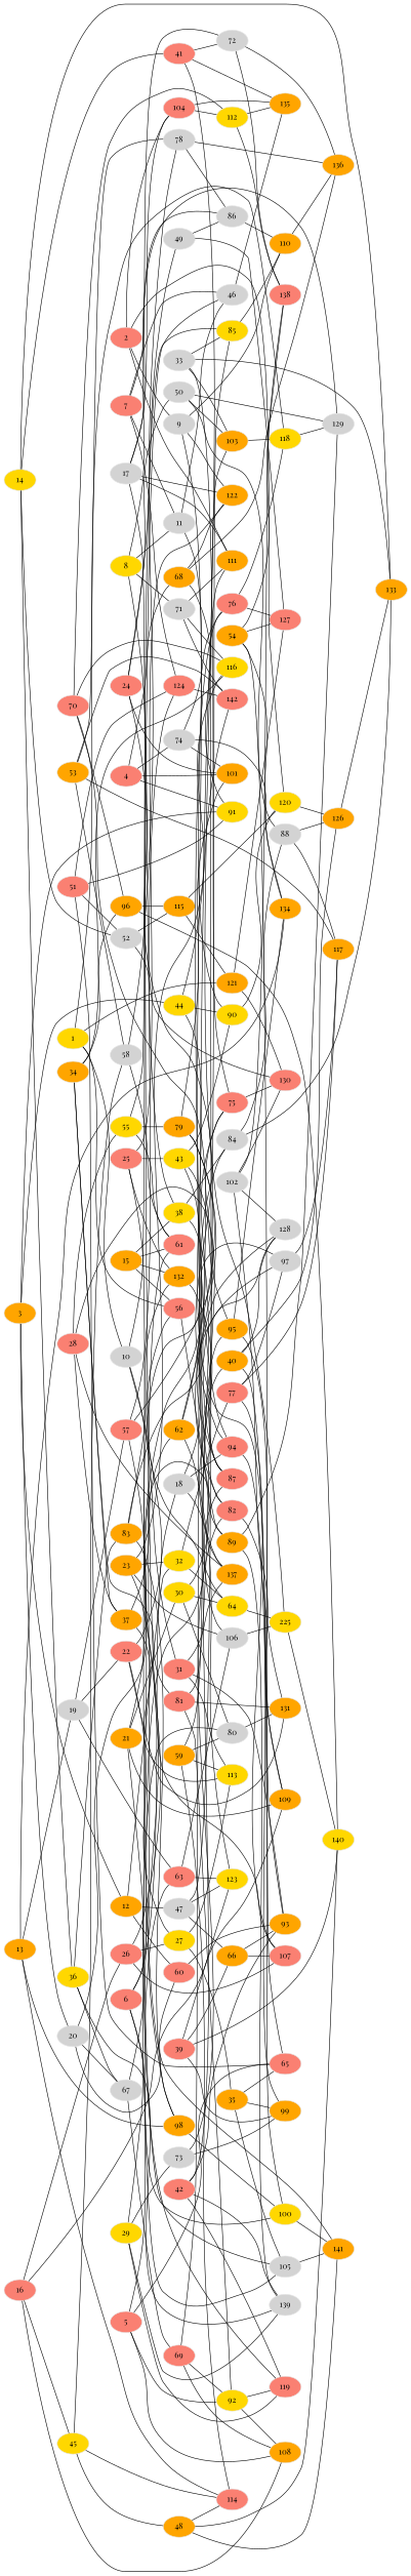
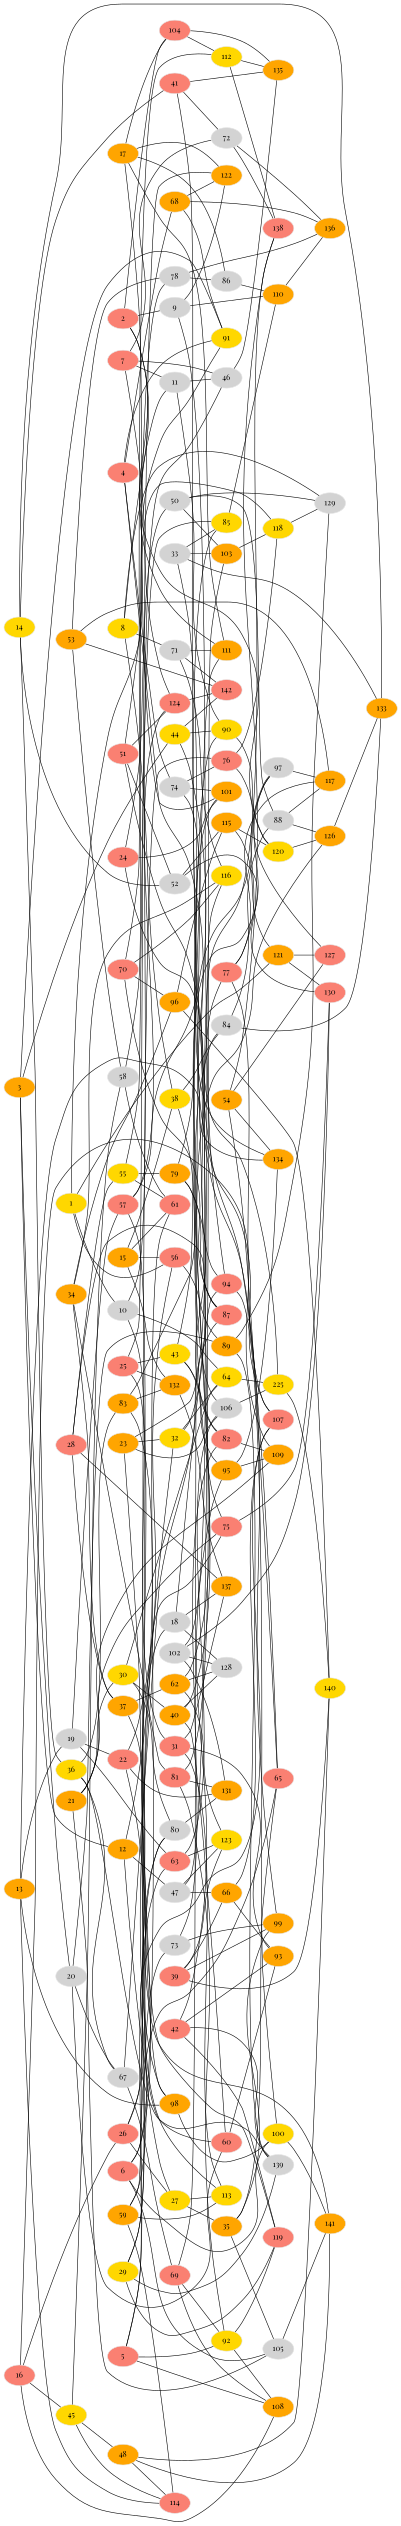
  graph {
    fontname="Playfair Display"
    rankdir=LR
    node [color=gray90 fillcolor=orange fontname="Playfair Display" style=filled]
    edge [fontname="Playfair Display"]
    1 [fillcolor=gold]
    10 [fillcolor=lightgrey]
    56 [fillcolor=salmon]
    118 [fillcolor=gold]
    121
    46 [fillcolor=lightgrey]
    31 [fillcolor=salmon]
    64 [fillcolor=gold]
    89
    129 [fillcolor=lightgrey]
    127 [fillcolor=salmon]
    130 [fillcolor=salmon]
    2 [fillcolor=salmon]
    9 [fillcolor=lightgrey]
    104 [fillcolor=salmon]
    111
    120 [fillcolor=gold]
    94 [fillcolor=salmon]
    110
    122
    135
    112 [fillcolor=gold]
    126
    3
    12
    20 [fillcolor=lightgrey]
    44 [fillcolor=gold]
    91 [fillcolor=gold]
    32 [fillcolor=gold]
    47 [fillcolor=lightgrey]
    60 [fillcolor=salmon]
    67 [fillcolor=lightgrey]
    90 [fillcolor=gold]
    99
    142 [fillcolor=salmon]
    4 [fillcolor=salmon]
    68
    74 [fillcolor=lightgrey]
    101
    136
    134
    76 [fillcolor=salmon]
    5 [fillcolor=salmon]
    63 [fillcolor=salmon]
    65 [fillcolor=salmon]
    92 [fillcolor=gold]
    108
    106 [fillcolor=lightgrey]
    123 [fillcolor=gold]
    119 [fillcolor=salmon]
    6 [fillcolor=salmon]
    18 [fillcolor=lightgrey]
    61 [fillcolor=salmon]
    100 [fillcolor=gold]
    105 [fillcolor=lightgrey]
    128 [fillcolor=lightgrey]
    137
    141
    7 [fillcolor=salmon]
    11 [fillcolor=lightgrey]
    72 [fillcolor=lightgrey]
    124 [fillcolor=salmon]
    138 [fillcolor=salmon]
    8 [fillcolor=gold]
    38 [fillcolor=gold]
    71 [fillcolor=lightgrey]
    84 [fillcolor=lightgrey]
    116 [fillcolor=gold]
    113 [fillcolor=gold]
    93
    n71 [fillcolor=gold label=225]
    77 [fillcolor=salmon]
    103
    66
    19 [fillcolor=lightgrey]
    13
    98
    114 [fillcolor=salmon]
    22 [fillcolor=salmon]
    57 [fillcolor=salmon]
    14 [fillcolor=gold]
    36 [fillcolor=gold]
    41 [fillcolor=salmon]
    52 [fillcolor=lightgrey]
    133
    139 [fillcolor=lightgrey]
    83
    115
    15
    132
    16 [fillcolor=salmon]
    26 [fillcolor=salmon]
    45 [fillcolor=gold]
    109
    107 [fillcolor=salmon]
    75 [fillcolor=salmon]
    27 [fillcolor=gold]
    48
    58 [fillcolor=lightgrey]
-   17 [fillcolor=lightgrey]
+   17
    86 [fillcolor=lightgrey]
    131
    97 [fillcolor=lightgrey]
    87 [fillcolor=salmon]
    69 [fillcolor=salmon]
    21
    30 [fillcolor=gold]
    80 [fillcolor=lightgrey]
    40
    35
    23
    24 [fillcolor=salmon]
-   49 [fillcolor=lightgrey]
    50 [fillcolor=lightgrey]
    88 [fillcolor=lightgrey]
    25 [fillcolor=salmon]
    43 [fillcolor=gold]
    95
    82 [fillcolor=salmon]
    28 [fillcolor=salmon]
    37
    55 [fillcolor=gold]
    62
    85 [fillcolor=gold]
    79
    29 [fillcolor=gold]
    73 [fillcolor=lightgrey]
    117
    33 [fillcolor=lightgrey]
    34
    81 [fillcolor=salmon]
    96
    140 [fillcolor=gold]
    39 [fillcolor=salmon]
    42 [fillcolor=salmon]
    78 [fillcolor=lightgrey]
    51 [fillcolor=salmon]
    53
    54
    59
    70 [fillcolor=salmon]
    102 [fillcolor=lightgrey]
    1 -- 10
    1 -- 56
    1 -- 118
    1 -- 121
    10 -- 46
    10 -- 31
    10 -- 64
    56 -- 89
    118 -- 129
    121 -- 127
    121 -- 130
    46 -- 135
    31 -- 137
    31 -- 113
    31 -- 93
    64 -- n71
    89 -- 129
    89 -- 139
    2 -- 9
    2 -- 104
    2 -- 111
    2 -- 120
    9 -- 94
    9 -- 110
    9 -- 122
    104 -- 135
    104 -- 112
    120 -- 126
    94 -- 100
    110 -- 136
    112 -- 135
    112 -- 138
    126 -- 133
    3 -- 12
    3 -- 20
    3 -- 44
    3 -- 91
    12 -- 32
    12 -- 47
    12 -- 60
    20 -- 89
    20 -- 60
    20 -- 67
    44 -- 90
    44 -- 99
    44 -- 142
    32 -- 64
    32 -- 77
    47 -- 123
    47 -- 103
    47 -- 66
    60 -- 93
    67 -- 87
    67 -- 69
    90 -- 120
    4 -- 91
    4 -- 68
    4 -- 74
    4 -- 101
    68 -- 122
    68 -- 91
    68 -- 136
    74 -- 101
    74 -- 134
    74 -- 76
    76 -- 118
    76 -- 127
    5 -- 63
    5 -- 65
    5 -- 92
    5 -- 108
    63 -- 106
    63 -- 123
    92 -- 108
    92 -- 119
    106 -- n71
    6 -- 18
    6 -- 61
    6 -- 100
    6 -- 105
    18 -- 94
    18 -- 128
    18 -- 137
    100 -- 141
    105 -- 141
    7 -- 46
    7 -- 11
    7 -- 72
    7 -- 124
    11 -- 46
    11 -- 90
    72 -- 136
    72 -- 138
    124 -- 142
    8 -- 129
    8 -- 11
    8 -- 38
    8 -- 71
    38 -- 106
    38 -- 84
    71 -- 111
    71 -- 142
    71 -- 116
    84 -- 133
    84 -- 88
    n71 -- 140
    77 -- 107
    77 -- 97
    77 -- 117
    103 -- 118
    66 -- 93
    66 -- 107
    19 -- 63
    19 -- 22
    19 -- 57
    13 -- 134
    13 -- 19
    13 -- 98
    13 -- 114
    98 -- 100
    22 -- 56
    22 -- 27
    22 -- 131
    57 -- 119
    57 -- 124
    57 -- 97
    14 -- 36
    14 -- 41
    14 -- 52
    14 -- 133
    36 -- 67
    36 -- 139
    36 -- 83
    41 -- 135
    41 -- 72
    41 -- n71
    52 -- 130
    52 -- 115
    83 -- 98
    83 -- 132
    83 -- 97
    115 -- 121
    115 -- 120
    15 -- 56
    15 -- 61
    15 -- 38
    15 -- 132
    132 -- 137
    16 -- 108
    16 -- 26
    16 -- 45
    16 -- 109
    26 -- 107
    26 -- 75
    26 -- 27
    45 -- 114
    45 -- 48
    45 -- 58
    75 -- 130
    27 -- 113
    27 -- 35
    48 -- 141
    48 -- 114
    48 -- 140
    58 -- 61
    58 -- 78
    17 -- 104
    17 -- 111
    17 -- 122
    17 -- 107
    17 -- 86
    86 -- 110
    97 -- 117
    69 -- 111
    69 -- 92
    69 -- 108
    21 -- 105
    21 -- 109
    21 -- 75
    21 -- 30
    30 -- 64
    30 -- 80
    30 -- 40
    80 -- 131
    40 -- 126
-   40 -- 93
+   40 -- 60
    40 -- 128
    35 -- 99
    35 -- 65
    35 -- 105
    23 -- 32
    23 -- 106
    23 -- 116
    23 -- 98
    24 -- 94
    24 -- 101
-   24 -- 49
    24 -- 50
-   49 -- 127
-   49 -- 86
    50 -- 129
    50 -- 103
    50 -- 88
    88 -- 126
    88 -- 117
    25 -- 122
    25 -- 141
    25 -- 132
    25 -- 43
    43 -- 90
    43 -- 95
    43 -- 82
    95 -- 134
    95 -- 109
    82 -- 109
    28 -- 137
    28 -- 87
    28 -- 37
    28 -- 55
    37 -- 113
    37 -- 62
    55 -- 61
    55 -- 85
    55 -- 79
    62 -- 123
    62 -- 128
    62 -- 84
    85 -- 110
    79 -- 101
    79 -- 87
    79 -- 82
    29 -- 119
    29 -- 139
    29 -- 80
    29 -- 73
    73 -- 99
    73 -- 82
    33 -- 103
    33 -- 133
    33 -- 75
    33 -- 85
    34 -- 116
    34 -- 37
    34 -- 81
    34 -- 96
    81 -- 92
    81 -- 131
    81 -- 85
    96 -- 115
    96 -- 140
    39 -- 99
    39 -- 123
    39 -- 66
    39 -- 140
    42 -- 119
    42 -- 93
    42 -- 139
    42 -- 95
    78 -- 136
    78 -- 86
    51 -- 91
    51 -- 65
    51 -- 124
    51 -- 52
    53 -- 142
    53 -- 58
    53 -- 117
    53 -- 78
    54 -- 127
    54 -- 134
    54 -- 65
    54 -- 138
    59 -- 76
    59 -- 113
    59 -- 114
    59 -- 80
    70 -- 112
    70 -- 116
    70 -- 87
    70 -- 96
    102 -- 130
    102 -- 128
    102 -- 138
    102 -- 131
  }
